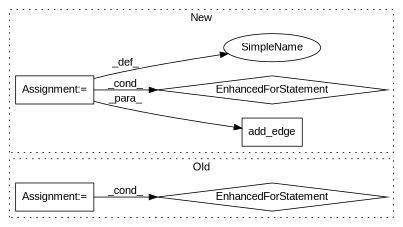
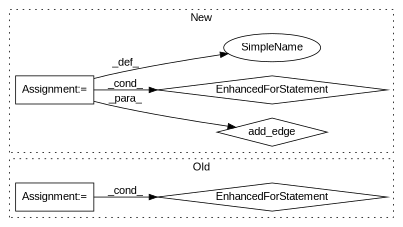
  digraph {
    fontname="Liberation Sans"
    rankdir=LR
    node [a=70 fontname="Liberation Sans" l="57,2" s="5766,5848" shape=box]
    edge [fontname="Liberation Sans"]
    n1 [label=EnhancedForStatement shape=diamond]
    n2 [a=7 label="Assignment:="]
-   n3 [a=32 l="9,1" label=add_edge s="5360,5392"]
+   n3 [a=32 l="9,1" label=add_edge s="5360,5392" shape=diamond]
    n4 [a=7 l=46 label="Assignment:=" s=4866]
    n5 [l="65,2" label=EnhancedForStatement s="4960,5054" shape=diamond]
    n6 [a=42 label=SimpleName shape=ellipse l="" s=""]
    subgraph cluster_1 {
      label=Old
      style=dotted
      n1
      n2
    }
    subgraph cluster_2 {
      label=New
      style=dotted
      n3
      n4
      n5
      n6
    }
    n2 -> n1 [label=_cond_]
    n4 -> n3 [label=_para_]
    n4 -> n5 [label=_cond_]
    n4 -> n6 [label=_def_]
  }
